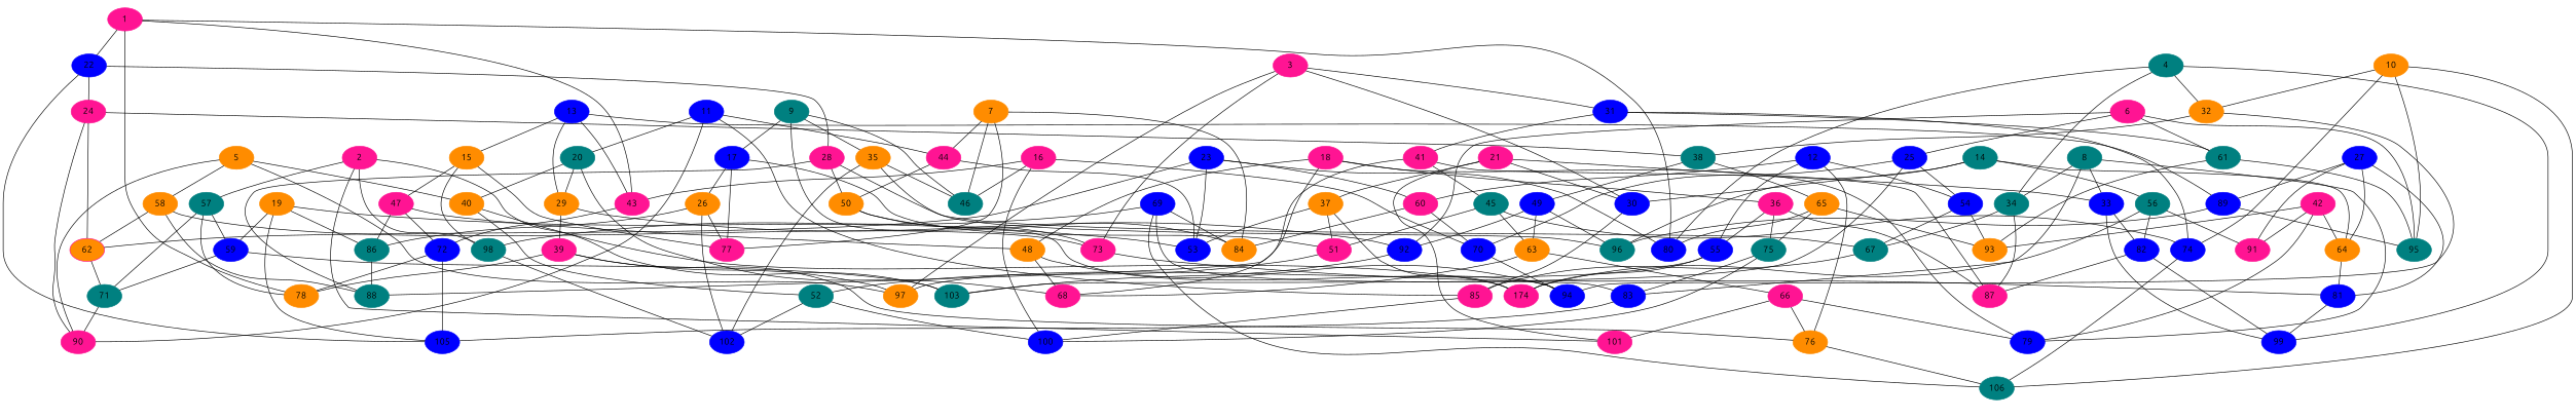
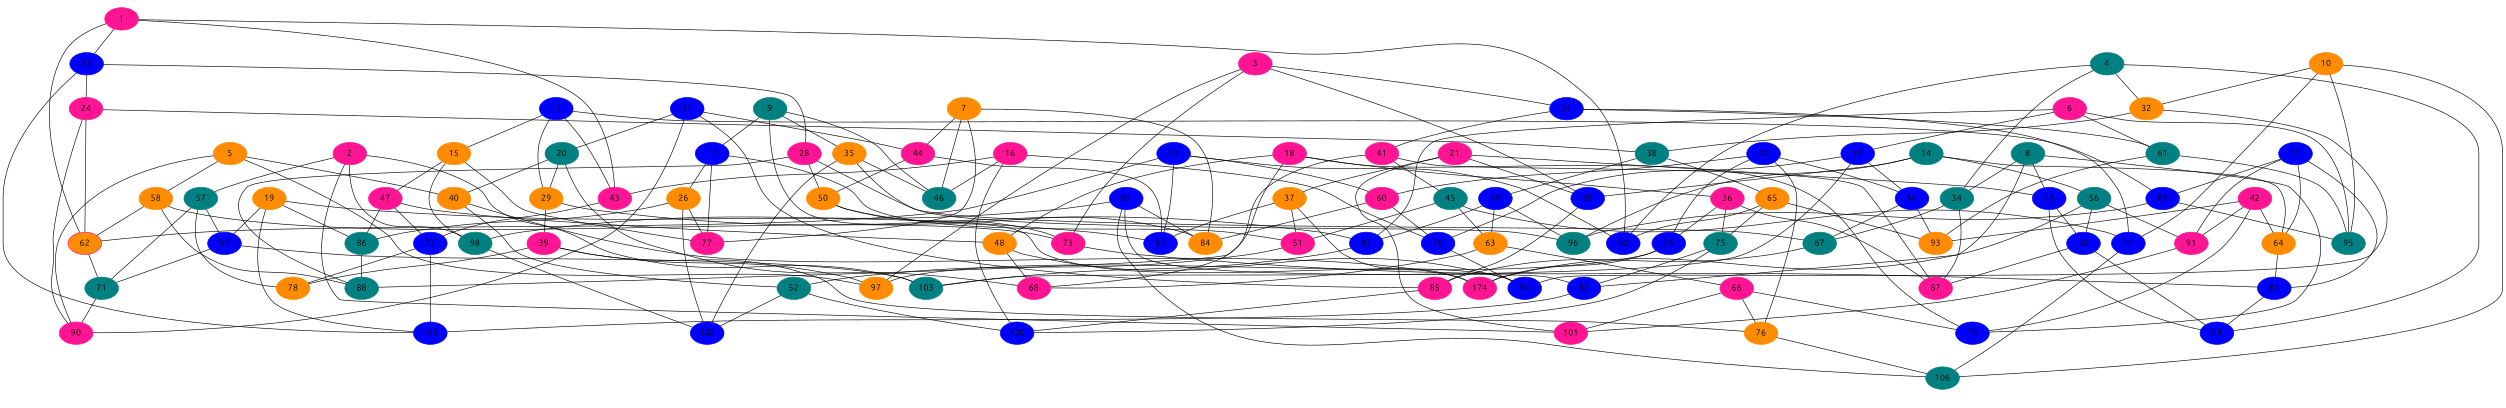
  graph {
    fontname=Ubuntu
    node [color=blue fontname=Ubuntu style=filled]
    edge [fontname=Ubuntu]
    1 [color=deeppink]
    22
    43 [color=deeppink]
    78 [color=darkorange]
    80
    105
    24 [color=deeppink]
    28 [color=deeppink]
    72
    2 [color=deeppink]
    57 [color=teal]
    98 [color=teal]
    101 [color=deeppink]
    103 [color=teal]
    59
    71 [color=teal]
    102
    3 [color=deeppink]
    30
    31
    73 [color=deeppink]
    97 [color=darkorange]
    85 [color=deeppink]
    61 [color=teal]
    74
    41 [color=deeppink]
    81
    4 [color=teal]
    32 [color=darkorange]
    34 [color=teal]
    99
    94
    38 [color=teal]
    67 [color=teal]
    87 [color=deeppink]
    5 [color=darkorange]
    40 [color=darkorange]
    58 [color=darkorange]
    90 [color=deeppink]
    n40 [color=deeppink label=174]
    52 [color=teal]
    62 [color=deeppink fillcolor=darkorange]
    88 [color=teal]
    6 [color=deeppink]
    25
    92
    95 [color=teal]
    54
    70
    93 [color=darkorange]
    7 [color=darkorange]
    44 [color=deeppink]
    46 [color=teal]
    77 [color=deeppink]
    84 [color=darkorange]
    53
    50 [color=darkorange]
    8 [color=teal]
    33
    79
    83
    82
    9 [color=teal]
    17
    35 [color=darkorange]
    26 [color=darkorange]
    51 [color=deeppink]
    96 [color=teal]
    10 [color=darkorange]
    106 [color=teal]
    11
    20 [color=teal]
    29 [color=darkorange]
    68 [color=deeppink]
    100
    12
    55
    60 [color=deeppink]
    76 [color=darkorange]
    13
    15 [color=darkorange]
    89
    47 [color=deeppink]
    39 [color=deeppink]
    14 [color=teal]
    56 [color=teal]
    64 [color=darkorange]
    91 [color=deeppink]
    48 [color=darkorange]
    86 [color=teal]
    16 [color=deeppink]
    18 [color=deeppink]
    36 [color=deeppink]
    75 [color=teal]
    19 [color=darkorange]
    21 [color=deeppink]
    37 [color=darkorange]
    23
    49
    65 [color=darkorange]
    27
    45 [color=teal]
    63 [color=darkorange]
    42 [color=deeppink]
    66 [color=deeppink]
    69
    1 -- 22
    1 -- 43
-   1 -- 78
+   1 -- 62
    1 -- 80
    22 -- 105
    22 -- 24
    22 -- 28
    43 -- 72
    24 -- 38
    24 -- 90
    24 -- 62
    28 -- 67
    28 -- 88
    28 -- 50
    72 -- 78
    72 -- 105
    2 -- 57
    2 -- 98
    2 -- 101
    2 -- 103
    57 -- 78
    57 -- 59
    57 -- 71
    98 -- 102
    59 -- 103
    59 -- 71
    71 -- 90
    3 -- 30
    3 -- 31
    3 -- 73
    3 -- 97
    30 -- 85
    31 -- 61
    31 -- 74
    31 -- 41
    73 -- 81
    85 -- 100
    61 -- 95
    61 -- 93
    74 -- 106
    41 -- 87
    41 -- 88
    41 -- 45
    81 -- 99
    4 -- 80
    4 -- 32
    4 -- 34
    4 -- 99
    32 -- 94
    32 -- 38
    34 -- 67
    34 -- 87
    38 -- 49
    38 -- 65
    67 -- 85
    5 -- 97
    5 -- 40
    5 -- 58
    5 -- 90
    40 -- n40
    40 -- 52
    58 -- 73
    58 -- 62
    58 -- 88
    52 -- 102
    52 -- 100
    62 -- 71
    6 -- 61
    6 -- 25
    6 -- 92
    6 -- 95
    25 -- 103
    25 -- 54
    25 -- 70
    92 -- 103
    54 -- 67
    54 -- 93
    70 -- 94
    7 -- 44
    7 -- 46
    7 -- 77
    7 -- 84
    44 -- 53
    44 -- 50
    50 -- 73
    50 -- 84
    8 -- 34
    8 -- 33
    8 -- 79
    8 -- 83
    33 -- 99
    33 -- 82
    83 -- 105
    82 -- 99
    82 -- 87
    9 -- 94
    9 -- 46
    9 -- 17
    9 -- 35
    17 -- 77
    17 -- 26
    17 -- 51
    35 -- 102
    35 -- 46
    35 -- 96
    26 -- 102
    26 -- 77
    26 -- 86
    51 -- 52
    10 -- 74
    10 -- 32
    10 -- 95
    10 -- 106
    11 -- 85
    11 -- 90
    11 -- 44
    11 -- 20
    20 -- 40
    20 -- 29
    20 -- 68
    29 -- 92
    29 -- 39
    12 -- 54
    12 -- 55
    12 -- 60
    12 -- 76
    55 -- 97
    55 -- n40
    60 -- 70
    60 -- 84
    76 -- 106
    13 -- 43
    13 -- 29
    13 -- 15
    13 -- 89
    15 -- 98
    15 -- 77
    15 -- 47
    89 -- 95
    89 -- 96
    47 -- 72
    47 -- 48
    47 -- 86
    39 -- 78
    39 -- 97
    39 -- 76
    14 -- 30
    14 -- 96
    14 -- 56
    14 -- 64
    56 -- n40
    56 -- 82
    56 -- 91
    64 -- 81
+   91 -- 101
    48 -- 94
    48 -- 68
    86 -- 88
    16 -- 43
    16 -- 70
    16 -- 46
    16 -- 100
    18 -- 79
    18 -- 68
    18 -- 48
    18 -- 36
    36 -- 87
    36 -- 55
    36 -- 75
    75 -- 83
    75 -- 100
    19 -- 105
    19 -- 59
    19 -- 53
    19 -- 86
    21 -- 101
    21 -- 30
    21 -- 33
    21 -- 37
    37 -- n40
    37 -- 53
    37 -- 51
    23 -- 80
    23 -- 62
    23 -- 53
    23 -- 60
    49 -- 92
    49 -- 96
    49 -- 63
    65 -- 80
    65 -- 93
    65 -- 75
    27 -- 81
    27 -- 89
    27 -- 64
    27 -- 91
    45 -- 74
    45 -- 51
    45 -- 63
    63 -- 68
    63 -- 66
    42 -- 93
    42 -- 79
    42 -- 64
    42 -- 91
    66 -- 101
    66 -- 79
    66 -- 76
    69 -- 98
    69 -- 84
    69 -- 83
    69 -- 106
  }
